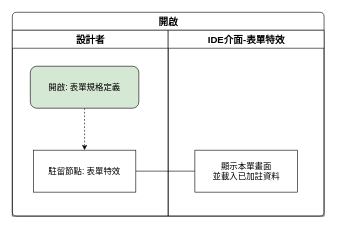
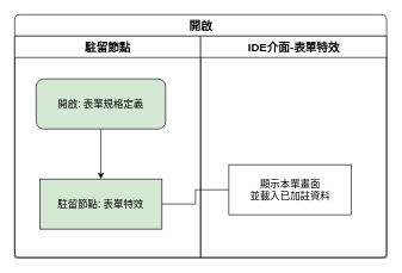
  <mxCell id="0" />
  <mxCell id="1" parent="0" />
  <mxCell id="2" value="開啟" style="swimlane;html=1;childLayout=stackLayout;resizeParent=1;resizeParentMax=0;strokeWidth=1;fontSize=16;rounded=1;arcSize=8;startSize=30;labelBackgroundColor=none;align=center;" parent="1" vertex="1"><mxGeometry x="20" y="20" width="520" height="340" as="geometry" /></mxCell>
  <mxCell id="3" style="edgeStyle=orthogonalEdgeStyle;rounded=0;orthogonalLoop=1;jettySize=auto;html=1;fontSize=14;endArrow=none;" parent="2" source="7" target="9" edge="1"><mxGeometry relative="1" as="geometry" /></mxCell>
- <mxCell id="4" value="設計者" style="swimlane;html=1;startSize=30;fontSize=16;strokeWidth=1;" parent="2" vertex="1"><mxGeometry y="30" width="260" height="310" as="geometry" /></mxCell>
- <mxCell id="5" style="edgeStyle=orthogonalEdgeStyle;rounded=0;orthogonalLoop=1;jettySize=auto;html=1;fontSize=14;dashed=1;" parent="4" source="6" target="7" edge="1"><mxGeometry relative="1" as="geometry" /></mxCell>
+ <mxCell id="4" value="駐留節點" style="swimlane;html=1;startSize=30;fontSize=16;strokeWidth=1;" parent="2" vertex="1"><mxGeometry y="30" width="260" height="310" as="geometry" /></mxCell>
+ <mxCell id="5" style="edgeStyle=orthogonalEdgeStyle;rounded=0;orthogonalLoop=1;jettySize=auto;html=1;fontSize=14;" parent="4" source="6" target="7" edge="1"><mxGeometry relative="1" as="geometry" /></mxCell>
  <mxCell id="6" value="開啟: 表單規格定義" style="rounded=1;whiteSpace=wrap;html=1;strokeWidth=1;fontSize=14;fillColor=#d5e8d4;" parent="4" vertex="1"><mxGeometry x="30" y="60" width="181" height="70" as="geometry" /></mxCell>
- <mxCell id="7" value="駐留節點: 表單特效" style="rounded=0;whiteSpace=wrap;html=1;strokeWidth=1;fontSize=14;" parent="4" vertex="1"><mxGeometry x="35" y="200" width="171" height="70" as="geometry" /></mxCell>
+ <mxCell id="7" value="駐留節點: 表單特效" style="rounded=0;whiteSpace=wrap;html=1;strokeWidth=1;fontSize=14;fillColor=#d5e8d4;" parent="4" vertex="1"><mxGeometry x="35" y="200" width="171" height="70" as="geometry" /></mxCell>
  <mxCell id="8" value="IDE介面-表單特效" style="swimlane;html=1;startSize=30;fontSize=16;strokeWidth=1;" parent="2" vertex="1"><mxGeometry x="260" y="30" width="260" height="310" as="geometry" /></mxCell>
- <mxCell id="9" value="顯示本單畫面&lt;br&gt;並載入已加註資料" style="rounded=0;whiteSpace=wrap;html=1;strokeWidth=1;fontSize=14;" parent="8" vertex="1"><mxGeometry x="44.5" y="200" width="171" height="70" as="geometry" /></mxCell>
+ <mxCell id="9" value="顯示本單畫面&lt;br&gt;並載入已加註資料" style="rounded=0;whiteSpace=wrap;html=1;strokeWidth=1;fontSize=14;" parent="8" vertex="1"><mxGeometry x="39.5" y="180" width="171" height="70" as="geometry" /></mxCell>
